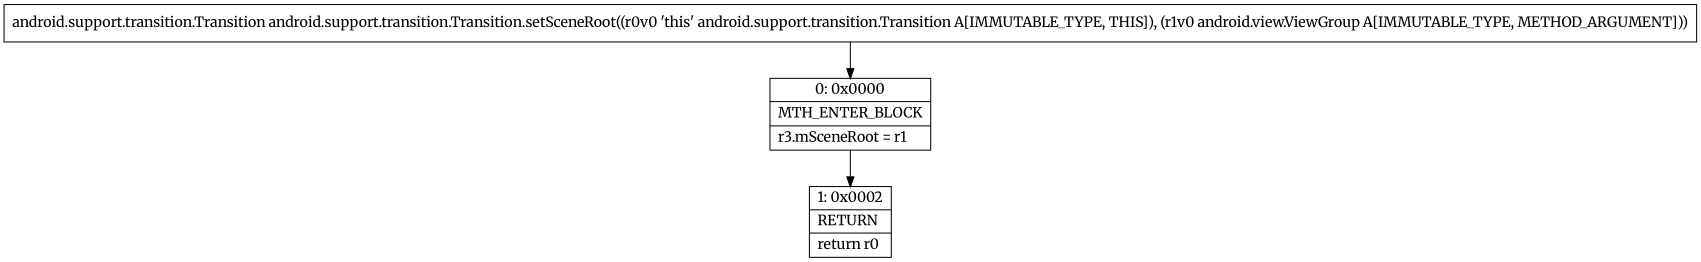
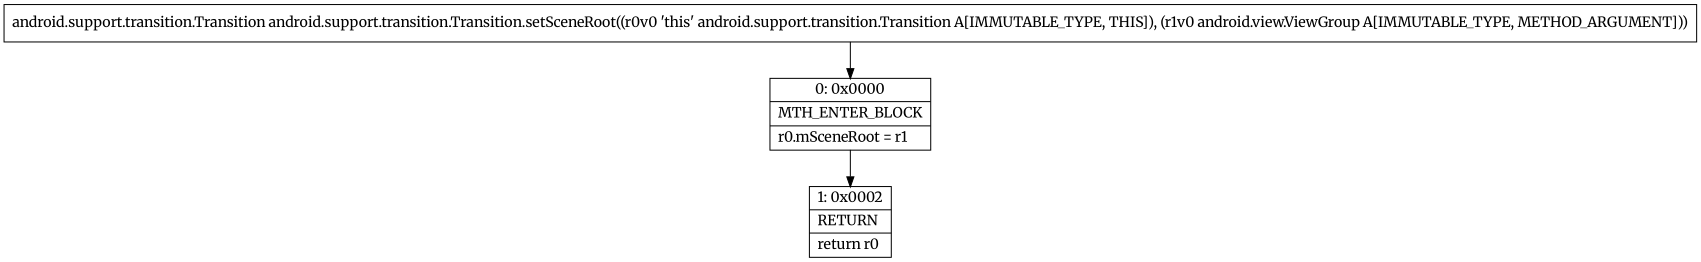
  digraph {
    fontname=Merriweather
    node [shape=record fontname=Merriweather]
    edge [fontname=Merriweather]
-   n1 [label="{0\:\ 0x0000|MTH_ENTER_BLOCK\l|r3.mSceneRoot = r1\l}"]
+   n1 [label="{0\:\ 0x0000|MTH_ENTER_BLOCK\l|r0.mSceneRoot = r1\l}"]
    n2 [label="{1\:\ 0x0002|RETURN\l|return r0\l}"]
    n3 [label="{android.support.transition.Transition android.support.transition.Transition.setSceneRoot((r0v0 'this' android.support.transition.Transition A[IMMUTABLE_TYPE, THIS]), (r1v0 android.view.ViewGroup A[IMMUTABLE_TYPE, METHOD_ARGUMENT])) }"]
    n1 -> n2
    n3 -> n1
  }
